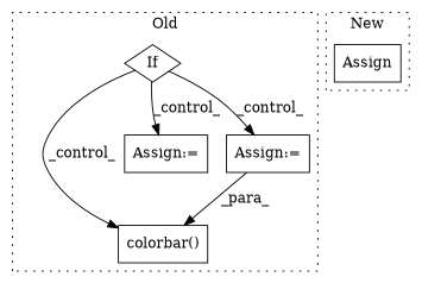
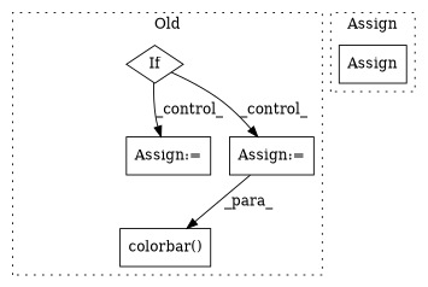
  digraph {
    node [a=68 l=3 shape=box]
    n1 [a=75 l="13,1" label="colorbar()" s="25748,25763"]
    n2 [a=96 label=If s=25203 shape=diamond]
    n3 [l=9 label="Assign:=" s=25449]
    n4 [label="Assign:=" s=25483]
    n5 [a=63 l="18,0" label=Assign s="28475,0"]
    subgraph cluster_1 {
      label=Old
      style=dotted
      n1
      n2
      n3
      n4
    }
    subgraph cluster_2 {
-     label=New
+     label=Assign
      style=dotted
      n5
    }
-   n2 -> n1 [label=_control_]
    n2 -> n3 [label=_control_]
    n2 -> n4 [label=_control_]
    n4 -> n1 [label=_para_]
  }
